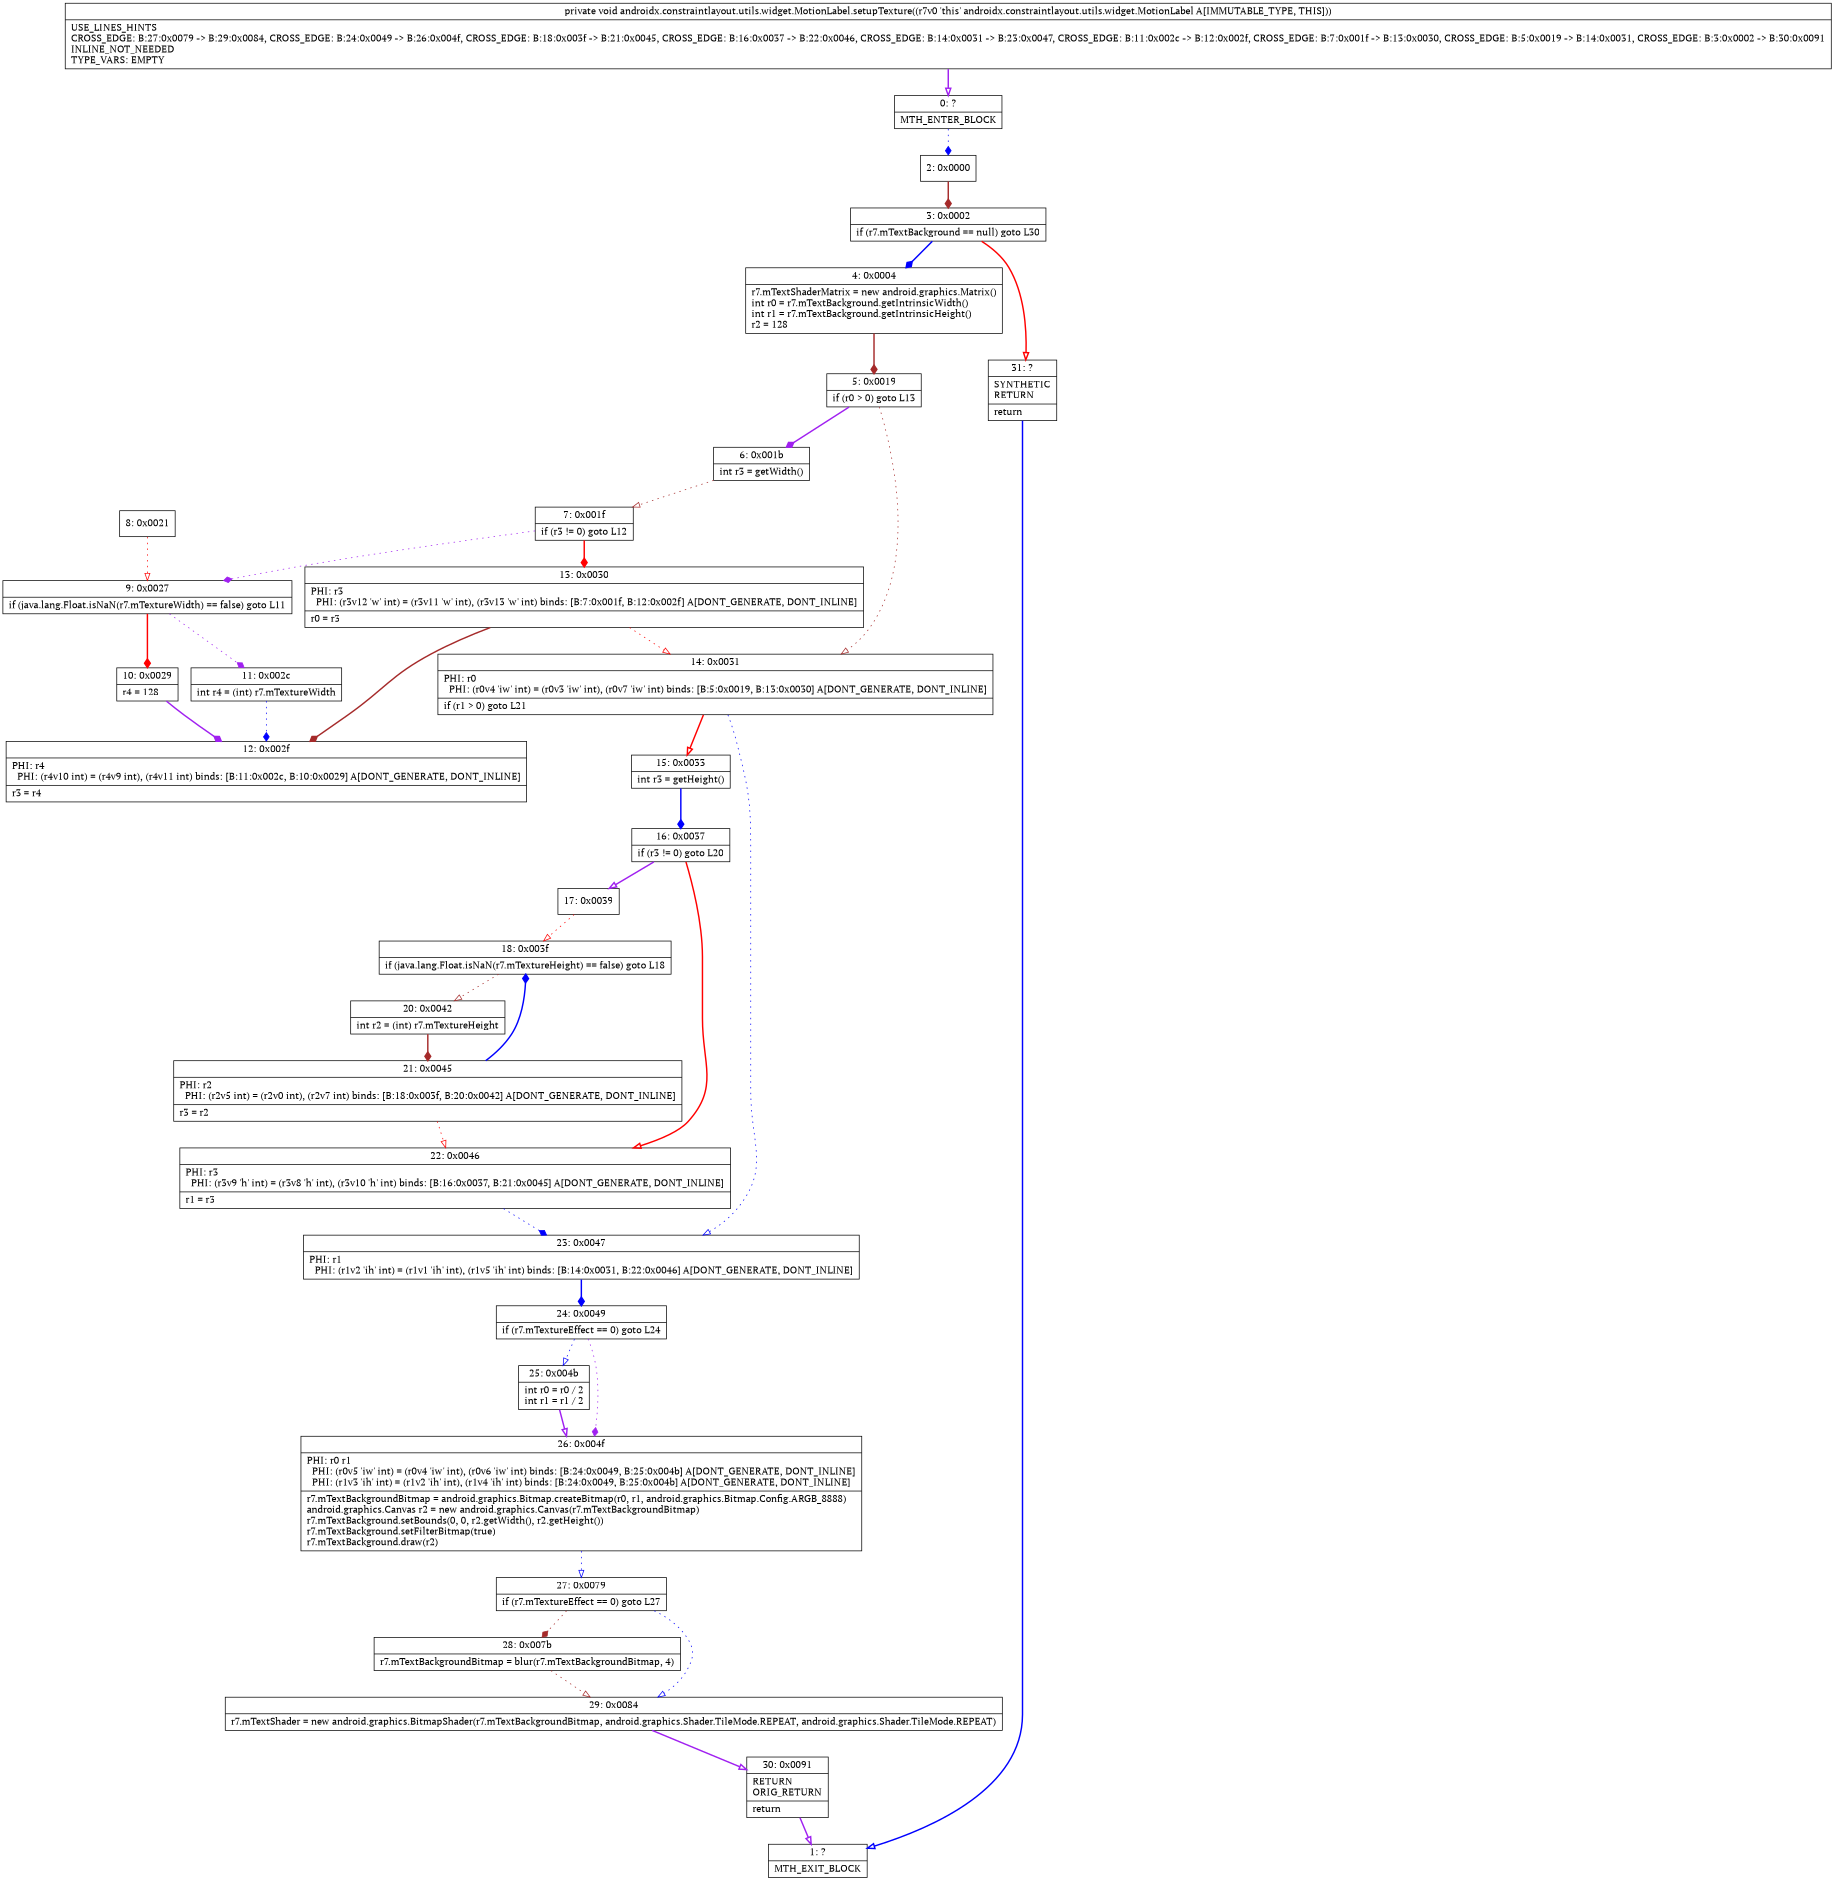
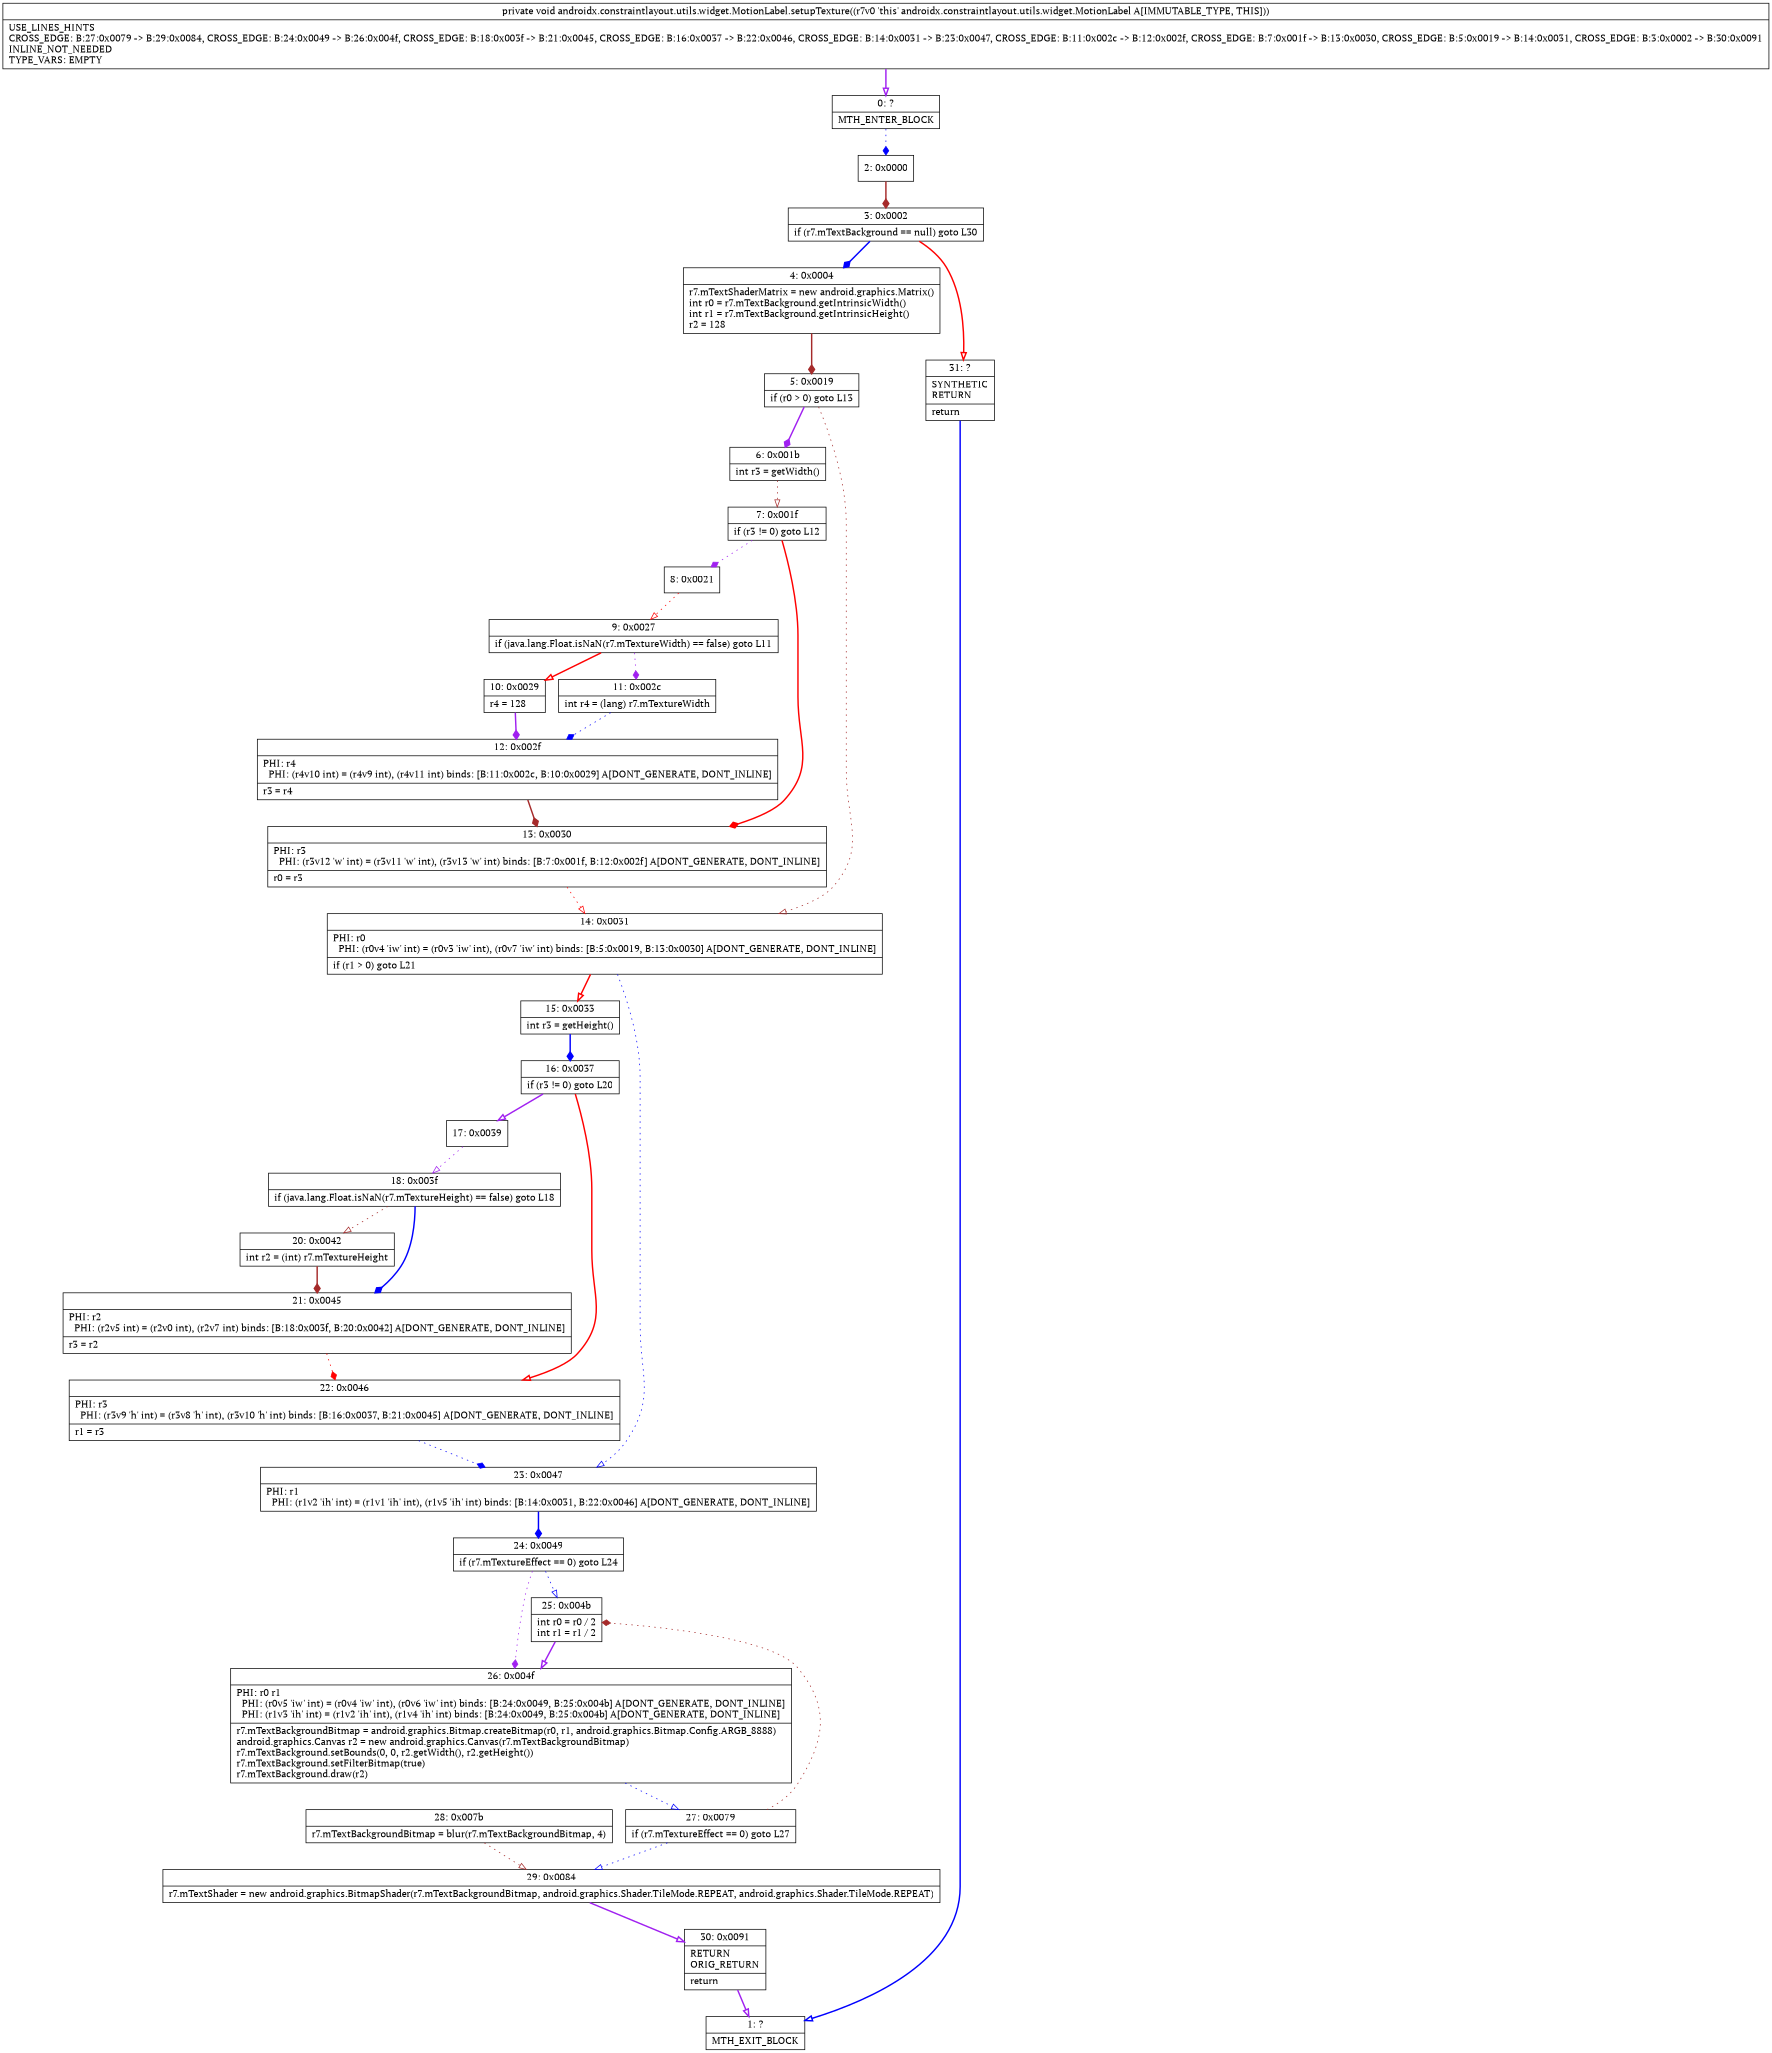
  digraph {
    fontname="PT Serif"
    node [fontname="PT Serif" shape=record]
    edge [arrowhead=onormal color=blue fontname="PT Serif" style=bold]
    n1 [label="{0\:\ ?|MTH_ENTER_BLOCK\l}"]
    n2 [label="{2\:\ 0x0000}"]
    n3 [label="{3\:\ 0x0002|if (r7.mTextBackground == null) goto L30\l}"]
    n4 [label="{4\:\ 0x0004|r7.mTextShaderMatrix = new android.graphics.Matrix()\lint r0 = r7.mTextBackground.getIntrinsicWidth()\lint r1 = r7.mTextBackground.getIntrinsicHeight()\lr2 = 128\l}"]
    n5 [label="{31\:\ ?|SYNTHETIC\lRETURN\l|return\l}"]
    n6 [label="{5\:\ 0x0019|if (r0 \> 0) goto L13\l}"]
    n7 [label="{1\:\ ?|MTH_EXIT_BLOCK\l}"]
    n8 [label="{6\:\ 0x001b|int r3 = getWidth()\l}"]
    n9 [label="{14\:\ 0x0031|PHI: r0 \l  PHI: (r0v4 'iw' int) = (r0v3 'iw' int), (r0v7 'iw' int) binds: [B:5:0x0019, B:13:0x0030] A[DONT_GENERATE, DONT_INLINE]\l|if (r1 \> 0) goto L21\l}"]
    n10 [label="{7\:\ 0x001f|if (r3 != 0) goto L12\l}"]
    n11 [label="{15\:\ 0x0033|int r3 = getHeight()\l}"]
    n12 [label="{23\:\ 0x0047|PHI: r1 \l  PHI: (r1v2 'ih' int) = (r1v1 'ih' int), (r1v5 'ih' int) binds: [B:14:0x0031, B:22:0x0046] A[DONT_GENERATE, DONT_INLINE]\l}"]
    n13 [label="{8\:\ 0x0021}"]
    n14 [label="{13\:\ 0x0030|PHI: r3 \l  PHI: (r3v12 'w' int) = (r3v11 'w' int), (r3v13 'w' int) binds: [B:7:0x001f, B:12:0x002f] A[DONT_GENERATE, DONT_INLINE]\l|r0 = r3\l}"]
    n15 [label="{9\:\ 0x0027|if (java.lang.Float.isNaN(r7.mTextureWidth) == false) goto L11\l}"]
    n16 [label="{10\:\ 0x0029|r4 = 128\l}"]
-   n17 [label="{11\:\ 0x002c|int r4 = (int) r7.mTextureWidth\l}"]
+   n17 [label="{11\:\ 0x002c|int r4 = (lang) r7.mTextureWidth\l}"]
    n18 [label="{12\:\ 0x002f|PHI: r4 \l  PHI: (r4v10 int) = (r4v9 int), (r4v11 int) binds: [B:11:0x002c, B:10:0x0029] A[DONT_GENERATE, DONT_INLINE]\l|r3 = r4\l}"]
    n19 [label="{16\:\ 0x0037|if (r3 != 0) goto L20\l}"]
    n20 [label="{24\:\ 0x0049|if (r7.mTextureEffect == 0) goto L24\l}"]
    n21 [label="{17\:\ 0x0039}"]
    n22 [label="{22\:\ 0x0046|PHI: r3 \l  PHI: (r3v9 'h' int) = (r3v8 'h' int), (r3v10 'h' int) binds: [B:16:0x0037, B:21:0x0045] A[DONT_GENERATE, DONT_INLINE]\l|r1 = r3\l}"]
    n23 [label="{18\:\ 0x003f|if (java.lang.Float.isNaN(r7.mTextureHeight) == false) goto L18\l}"]
    n24 [label="{20\:\ 0x0042|int r2 = (int) r7.mTextureHeight\l}"]
    n25 [label="{21\:\ 0x0045|PHI: r2 \l  PHI: (r2v5 int) = (r2v0 int), (r2v7 int) binds: [B:18:0x003f, B:20:0x0042] A[DONT_GENERATE, DONT_INLINE]\l|r3 = r2\l}"]
    n26 [label="{25\:\ 0x004b|int r0 = r0 \/ 2\lint r1 = r1 \/ 2\l}"]
    n27 [label="{26\:\ 0x004f|PHI: r0 r1 \l  PHI: (r0v5 'iw' int) = (r0v4 'iw' int), (r0v6 'iw' int) binds: [B:24:0x0049, B:25:0x004b] A[DONT_GENERATE, DONT_INLINE]\l  PHI: (r1v3 'ih' int) = (r1v2 'ih' int), (r1v4 'ih' int) binds: [B:24:0x0049, B:25:0x004b] A[DONT_GENERATE, DONT_INLINE]\l|r7.mTextBackgroundBitmap = android.graphics.Bitmap.createBitmap(r0, r1, android.graphics.Bitmap.Config.ARGB_8888)\landroid.graphics.Canvas r2 = new android.graphics.Canvas(r7.mTextBackgroundBitmap)\lr7.mTextBackground.setBounds(0, 0, r2.getWidth(), r2.getHeight())\lr7.mTextBackground.setFilterBitmap(true)\lr7.mTextBackground.draw(r2)\l}"]
    n28 [label="{27\:\ 0x0079|if (r7.mTextureEffect == 0) goto L27\l}"]
    n29 [label="{28\:\ 0x007b|r7.mTextBackgroundBitmap = blur(r7.mTextBackgroundBitmap, 4)\l}"]
    n30 [label="{29\:\ 0x0084|r7.mTextShader = new android.graphics.BitmapShader(r7.mTextBackgroundBitmap, android.graphics.Shader.TileMode.REPEAT, android.graphics.Shader.TileMode.REPEAT)\l}"]
    n31 [label="{30\:\ 0x0091|RETURN\lORIG_RETURN\l|return\l}"]
    n32 [label="{private void androidx.constraintlayout.utils.widget.MotionLabel.setupTexture((r7v0 'this' androidx.constraintlayout.utils.widget.MotionLabel A[IMMUTABLE_TYPE, THIS]))  | USE_LINES_HINTS\lCROSS_EDGE: B:27:0x0079 \-\> B:29:0x0084, CROSS_EDGE: B:24:0x0049 \-\> B:26:0x004f, CROSS_EDGE: B:18:0x003f \-\> B:21:0x0045, CROSS_EDGE: B:16:0x0037 \-\> B:22:0x0046, CROSS_EDGE: B:14:0x0031 \-\> B:23:0x0047, CROSS_EDGE: B:11:0x002c \-\> B:12:0x002f, CROSS_EDGE: B:7:0x001f \-\> B:13:0x0030, CROSS_EDGE: B:5:0x0019 \-\> B:14:0x0031, CROSS_EDGE: B:3:0x0002 \-\> B:30:0x0091\lINLINE_NOT_NEEDED\lTYPE_VARS: EMPTY\l}"]
    n1 -> n2 [arrowhead=diamond style=dotted]
    n2 -> n3 [arrowhead=diamond color=brown]
    n3 -> n4 [arrowhead=diamond]
    n3 -> n5 [color=red]
    n4 -> n6 [arrowhead=diamond color=brown]
    n5 -> n7
    n6 -> n8 [arrowhead=diamond color=purple]
    n6 -> n9 [color=brown style=dotted]
    n8 -> n10 [color=brown style=dotted]
    n9 -> n11 [color=red]
    n9 -> n12 [style=dotted]
-   n10 -> n15 [arrowhead=diamond color=purple style=dotted]
+   n10 -> n13 [arrowhead=diamond color=purple style=dotted]
    n10 -> n14 [arrowhead=diamond color=red]
    n11 -> n19 [arrowhead=diamond]
    n12 -> n20 [arrowhead=diamond]
    n13 -> n15 [color=red style=dotted]
    n14 -> n9 [color=red style=dotted]
-   n15 -> n16 [arrowhead=diamond color=red]
+   n15 -> n16 [color=red]
    n15 -> n17 [arrowhead=diamond color=purple style=dotted]
    n16 -> n18 [arrowhead=diamond color=purple]
    n17 -> n18 [arrowhead=diamond style=dotted]
-   n14 -> n18 [arrowhead=diamond color=brown]
+   n18 -> n14 [arrowhead=diamond color=brown]
    n19 -> n21 [color=purple]
    n19 -> n22 [color=red]
    n20 -> n26 [style=dotted]
    n20 -> n27 [arrowhead=diamond color=purple style=dotted]
-   n21 -> n23 [color=red style=dotted]
+   n21 -> n23 [color=purple style=dotted]
    n22 -> n12 [arrowhead=diamond style=dotted]
    n23 -> n24 [color=brown style=dotted]
-   n25 -> n23 [arrowhead=diamond]
+   n23 -> n25 [arrowhead=diamond]
    n24 -> n25 [arrowhead=diamond color=brown]
-   n25 -> n22 [color=red style=dotted]
+   n25 -> n22 [arrowhead=diamond color=red style=dotted]
    n26 -> n27 [color=purple]
    n27 -> n28 [style=dotted]
-   n28 -> n29 [arrowhead=diamond color=brown style=dotted]
+   n28 -> n26 [arrowhead=diamond color=brown style=dotted]
    n28 -> n30 [style=dotted]
    n29 -> n30 [color=brown style=dotted]
    n30 -> n31 [color=purple]
    n31 -> n7 [color=purple]
    n32 -> n1 [color=purple]
  }
